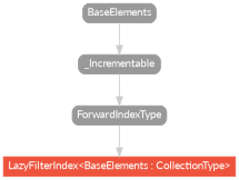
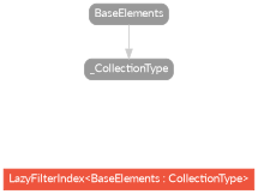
  strict digraph {
    fontname=Lato
    node [color="#999999" fillcolor="#999999" fontcolor=white fontname=Lato fontsize=12 margin="0.07,0.05" shape=box style="filled,rounded"]
    edge [color="#cccccc" fontname=Lato]
    "LazyFilterIndex<BaseElements : CollectionType>" [color="#ee543d" fillcolor="#ee543d" height=0.3 style=filled]
    n2 [height=0.3 label=BaseElements]
-   _Incrementable [height=0.3]
-   ForwardIndexType [height=0.3]
+   _Incrementable [height=0.3 label=_CollectionType]
    subgraph sub_1 {
      rank=max
      "LazyFilterIndex<BaseElements : CollectionType>"
    }
    n2 -> _Incrementable
-   _Incrementable -> ForwardIndexType
-   ForwardIndexType -> "LazyFilterIndex<BaseElements : CollectionType>"
  }
